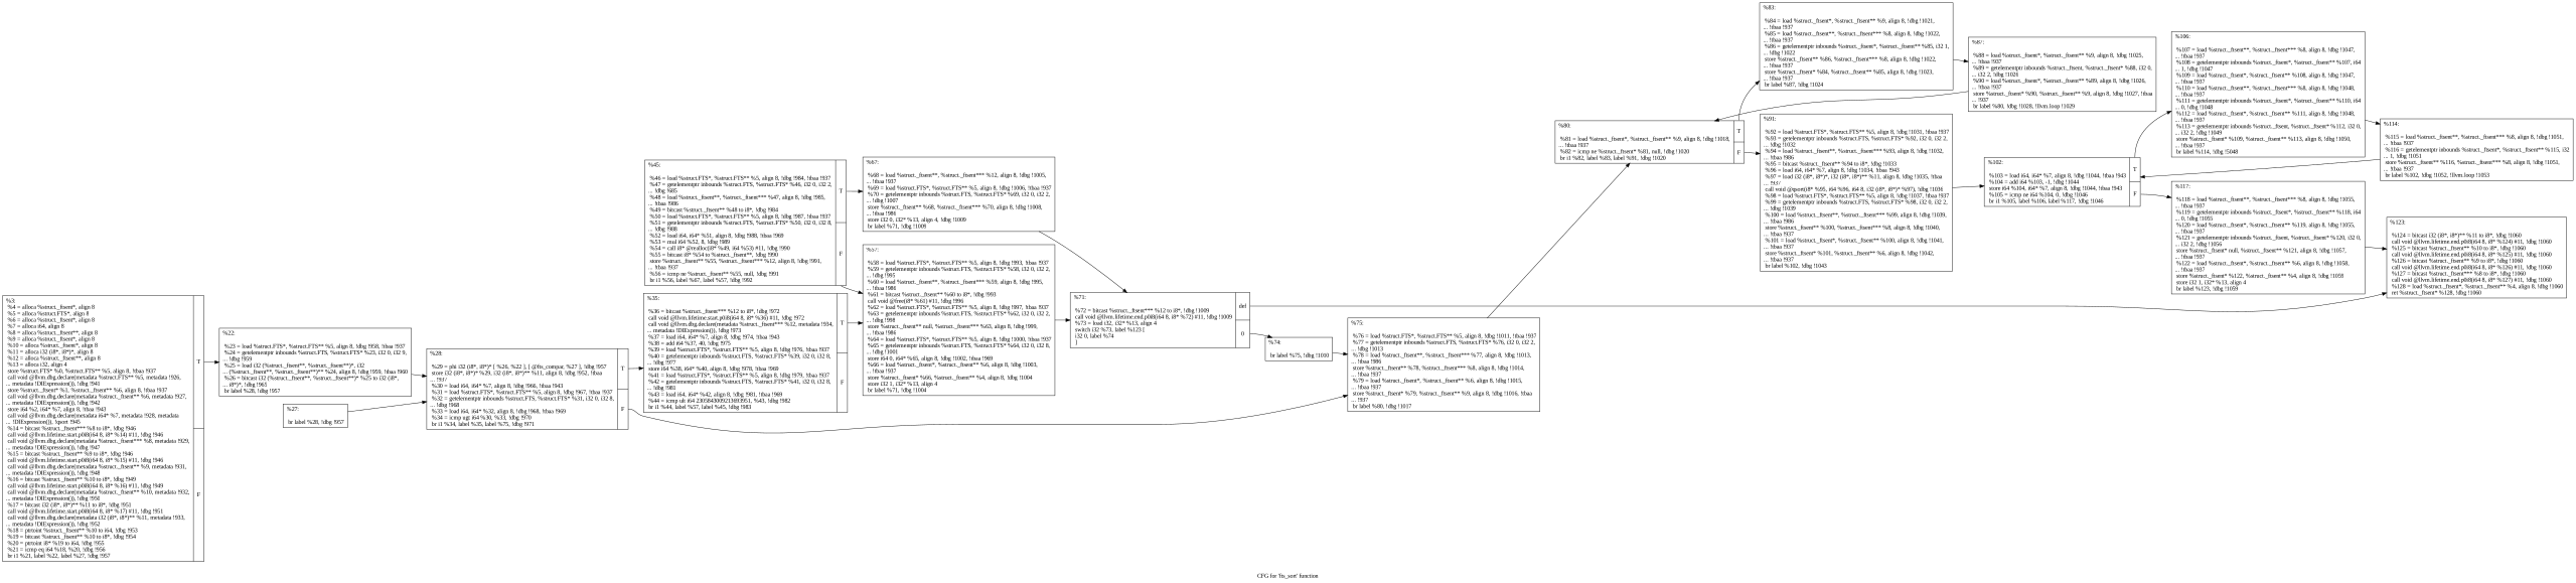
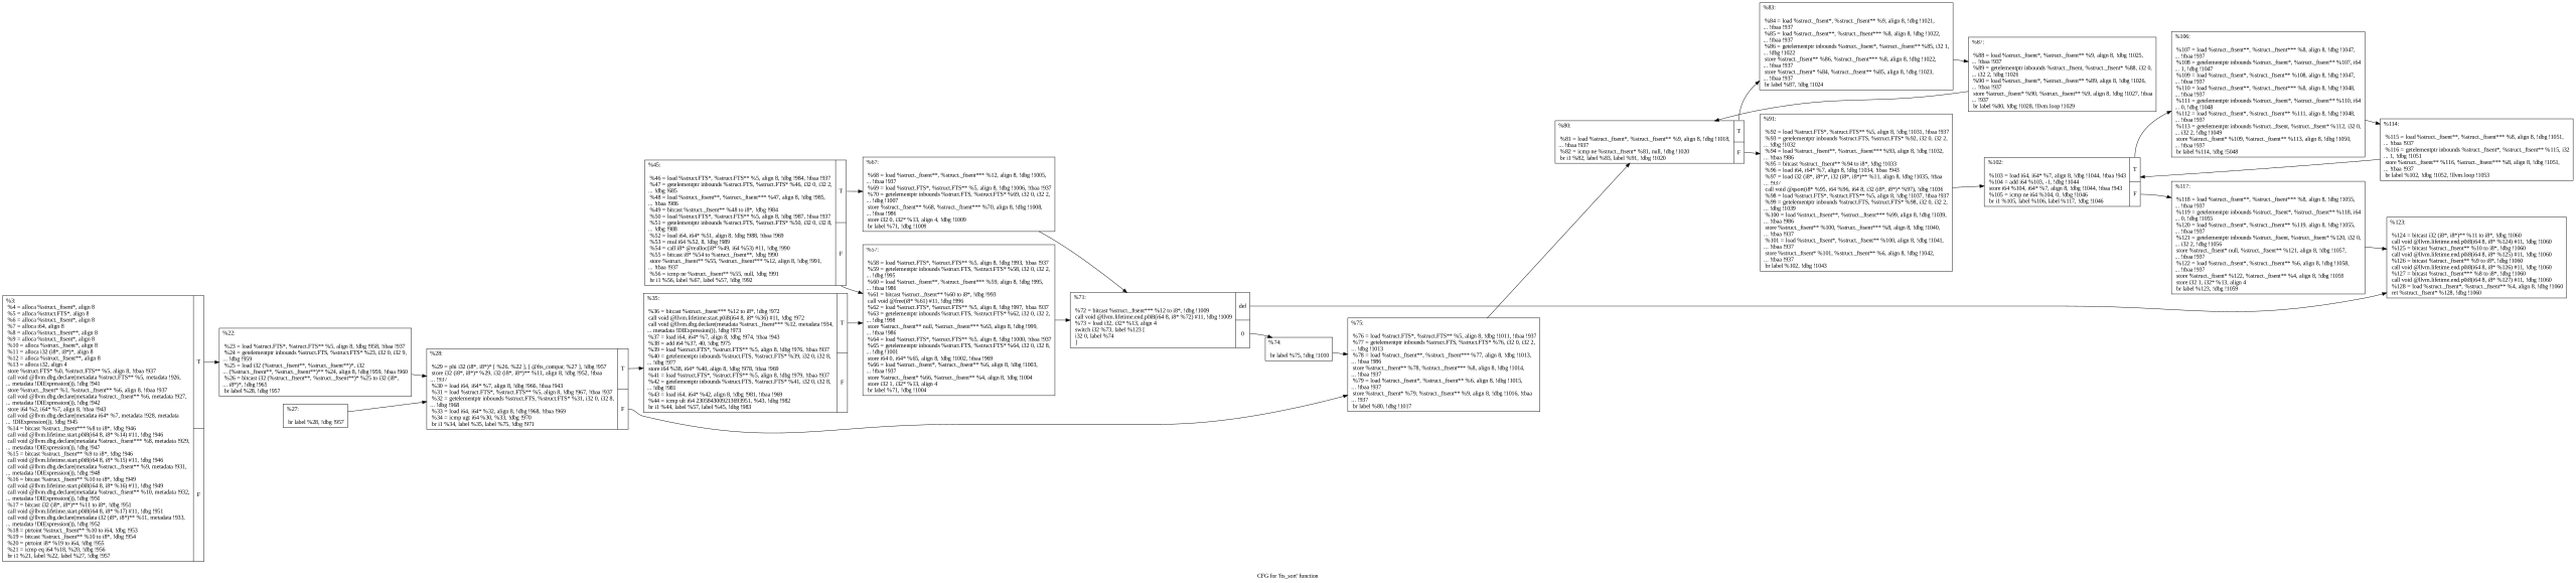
  digraph {
    fontname="Liberation Serif"
    label="CFG for 'fts_sort' function"
    rankdir=LR
    node [fontname="Liberation Serif" shape=record]
    edge [fontname="Liberation Serif"]
-   n1 [label="{%3:\l  %4 = alloca %struct._ftsent*, align 8\l  %5 = alloca %struct.FTS*, align 8\l  %6 = alloca %struct._ftsent*, align 8\l  %7 = alloca i64, align 8\l  %8 = alloca %struct._ftsent**, align 8\l  %9 = alloca %struct._ftsent*, align 8\l  %10 = alloca %struct._ftsent*, align 8\l  %11 = alloca i32 (i8*, i8*)*, align 8\l  %12 = alloca %struct._ftsent**, align 8\l  %13 = alloca i32, align 4\l  store %struct.FTS* %0, %struct.FTS** %5, align 8, !tbaa !937\l  call void @llvm.dbg.declare(metadata %struct.FTS** %5, metadata !926,\l... metadata !DIExpression()), !dbg !941\l  store %struct._ftsent* %1, %struct._ftsent** %6, align 8, !tbaa !937\l  call void @llvm.dbg.declare(metadata %struct._ftsent** %6, metadata !927,\l... metadata !DIExpression()), !dbg !942\l  store i64 %2, i64* %7, align 8, !tbaa !943\l  call void @llvm.dbg.declare(metadata i64* %7, metadata !928, metadata\l... !DIExpression()), !qsort !945\l  %14 = bitcast %struct._ftsent*** %8 to i8*, !dbg !946\l  call void @llvm.lifetime.start.p0i8(i64 8, i8* %14) #11, !dbg !946\l  call void @llvm.dbg.declare(metadata %struct._ftsent*** %8, metadata !929,\l... metadata !DIExpression()), !dbg !947\l  %15 = bitcast %struct._ftsent** %9 to i8*, !dbg !946\l  call void @llvm.lifetime.start.p0i8(i64 8, i8* %15) #11, !dbg !946\l  call void @llvm.dbg.declare(metadata %struct._ftsent** %9, metadata !931,\l... metadata !DIExpression()), !dbg !948\l  %16 = bitcast %struct._ftsent** %10 to i8*, !dbg !949\l  call void @llvm.lifetime.start.p0i8(i64 8, i8* %16) #11, !dbg !949\l  call void @llvm.dbg.declare(metadata %struct._ftsent** %10, metadata !932,\l... metadata !DIExpression()), !dbg !950\l  %17 = bitcast i32 (i8*, i8*)** %11 to i8*, !dbg !951\l  call void @llvm.lifetime.start.p0i8(i64 8, i8* %17) #11, !dbg !951\l  call void @llvm.dbg.declare(metadata i32 (i8*, i8*)** %11, metadata !933,\l... metadata !DIExpression()), !dbg !952\l  %18 = ptrtoint %struct._ftsent** %10 to i64, !dbg !953\l  %19 = bitcast %struct._ftsent** %10 to i8*, !dbg !954\l  %20 = ptrtoint i8* %19 to i64, !dbg !955\l  %21 = icmp eq i64 %18, %20, !dbg !956\l  br i1 %21, label %22, label %27, !dbg !957\l|{<s0>T|<s1>F}}"]
+   n1 [label="{%3:\l  %4 = alloca %struct._ftsent*, align 8\l  %5 = alloca %struct.FTS*, align 8\l  %6 = alloca %struct._ftsent*, align 8\l  %7 = alloca i64, align 8\l  %8 = alloca %struct._ftsent**, align 8\l  %9 = alloca %struct._ftsent*, align 8\l  %10 = alloca %struct._ftsent*, align 8\l  %11 = alloca i32 (i8*, i8*)*, align 8\l  %12 = alloca %struct._ftsent**, align 8\l  %13 = alloca i32, align 4\l  store %struct.FTS* %0, %struct.FTS** %5, align 8, !tbaa !937\l  call void @llvm.dbg.declare(metadata %struct.FTS** %5, metadata !926,\l... metadata !DIExpression()), !dbg !941\l  store %struct._ftsent* %1, %struct._ftsent** %6, align 8, !tbaa !937\l  call void @llvm.dbg.declare(metadata %struct._ftsent** %6, metadata !927,\l... metadata !DIExpression()), !dbg !942\l  store i64 %2, i64* %7, align 8, !tbaa !943\l  call void @llvm.dbg.declare(metadata i64* %7, metadata !928, metadata\l... !DIExpression()), !dbg !945\l  %14 = bitcast %struct._ftsent*** %8 to i8*, !dbg !946\l  call void @llvm.lifetime.start.p0i8(i64 8, i8* %14) #11, !dbg !946\l  call void @llvm.dbg.declare(metadata %struct._ftsent*** %8, metadata !929,\l... metadata !DIExpression()), !dbg !947\l  %15 = bitcast %struct._ftsent** %9 to i8*, !dbg !946\l  call void @llvm.lifetime.start.p0i8(i64 8, i8* %15) #11, !dbg !946\l  call void @llvm.dbg.declare(metadata %struct._ftsent** %9, metadata !931,\l... metadata !DIExpression()), !dbg !948\l  %16 = bitcast %struct._ftsent** %10 to i8*, !dbg !949\l  call void @llvm.lifetime.start.p0i8(i64 8, i8* %16) #11, !dbg !949\l  call void @llvm.dbg.declare(metadata %struct._ftsent** %10, metadata !932,\l... metadata !DIExpression()), !dbg !950\l  %17 = bitcast i32 (i8*, i8*)** %11 to i8*, !dbg !951\l  call void @llvm.lifetime.start.p0i8(i64 8, i8* %17) #11, !dbg !951\l  call void @llvm.dbg.declare(metadata i32 (i8*, i8*)** %11, metadata !933,\l... metadata !DIExpression()), !dbg !952\l  %18 = ptrtoint %struct._ftsent** %10 to i64, !dbg !953\l  %19 = bitcast %struct._ftsent** %10 to i8*, !dbg !954\l  %20 = ptrtoint i8* %19 to i64, !dbg !955\l  %21 = icmp eq i64 %18, %20, !dbg !956\l  br i1 %21, label %22, label %27, !dbg !957\l|{<s0>T|<s1>F}}"]
    n2 [label="{%22:\l\l  %23 = load %struct.FTS*, %struct.FTS** %5, align 8, !dbg !958, !tbaa !937\l  %24 = getelementptr inbounds %struct.FTS, %struct.FTS* %23, i32 0, i32 9,\l... !dbg !959\l  %25 = load i32 (%struct._ftsent**, %struct._ftsent**)*, i32\l... (%struct._ftsent**, %struct._ftsent**)** %24, align 8, !dbg !959, !tbaa !960\l  %26 = bitcast i32 (%struct._ftsent**, %struct._ftsent**)* %25 to i32 (i8*,\l... i8*)*, !dbg !965\l  br label %28, !dbg !957\l}"]
    n3 [label="{%28:\l\l  %29 = phi i32 (i8*, i8*)* [ %26, %22 ], [ @fts_compar, %27 ], !dbg !957\l  store i32 (i8*, i8*)* %29, i32 (i8*, i8*)** %11, align 8, !dbg !952, !tbaa\l... !937\l  %30 = load i64, i64* %7, align 8, !dbg !966, !tbaa !943\l  %31 = load %struct.FTS*, %struct.FTS** %5, align 8, !dbg !967, !tbaa !937\l  %32 = getelementptr inbounds %struct.FTS, %struct.FTS* %31, i32 0, i32 8,\l... !dbg !968\l  %33 = load i64, i64* %32, align 8, !dbg !968, !tbaa !969\l  %34 = icmp ugt i64 %30, %33, !dbg !970\l  br i1 %34, label %35, label %75, !dbg !971\l|{<s0>T|<s1>F}}"]
    n4 [label="{%27:\l\l  br label %28, !dbg !957\l}"]
    n5 [label="{%35:\l\l  %36 = bitcast %struct._ftsent*** %12 to i8*, !dbg !972\l  call void @llvm.lifetime.start.p0i8(i64 8, i8* %36) #11, !dbg !972\l  call void @llvm.dbg.declare(metadata %struct._ftsent*** %12, metadata !934,\l... metadata !DIExpression()), !dbg !973\l  %37 = load i64, i64* %7, align 8, !dbg !974, !tbaa !943\l  %38 = add i64 %37, 40, !dbg !975\l  %39 = load %struct.FTS*, %struct.FTS** %5, align 8, !dbg !976, !tbaa !937\l  %40 = getelementptr inbounds %struct.FTS, %struct.FTS* %39, i32 0, i32 8,\l... !dbg !977\l  store i64 %38, i64* %40, align 8, !dbg !978, !tbaa !969\l  %41 = load %struct.FTS*, %struct.FTS** %5, align 8, !dbg !979, !tbaa !937\l  %42 = getelementptr inbounds %struct.FTS, %struct.FTS* %41, i32 0, i32 8,\l... !dbg !981\l  %43 = load i64, i64* %42, align 8, !dbg !981, !tbaa !969\l  %44 = icmp ult i64 2305843009213693951, %43, !dbg !982\l  br i1 %44, label %57, label %45, !dbg !983\l|{<s0>T|<s1>F}}"]
    n6 [label="{%75:\l\l  %76 = load %struct.FTS*, %struct.FTS** %5, align 8, !dbg !1011, !tbaa !937\l  %77 = getelementptr inbounds %struct.FTS, %struct.FTS* %76, i32 0, i32 2,\l... !dbg !1013\l  %78 = load %struct._ftsent**, %struct._ftsent*** %77, align 8, !dbg !1013,\l... !tbaa !986\l  store %struct._ftsent** %78, %struct._ftsent*** %8, align 8, !dbg !1014,\l... !tbaa !937\l  %79 = load %struct._ftsent*, %struct._ftsent** %6, align 8, !dbg !1015,\l... !tbaa !937\l  store %struct._ftsent* %79, %struct._ftsent** %9, align 8, !dbg !1016, !tbaa\l... !937\l  br label %80, !dbg !1017\l}"]
    n7 [label="{%57:\l\l  %58 = load %struct.FTS*, %struct.FTS** %5, align 8, !dbg !993, !tbaa !937\l  %59 = getelementptr inbounds %struct.FTS, %struct.FTS* %58, i32 0, i32 2,\l... !dbg !995\l  %60 = load %struct._ftsent**, %struct._ftsent*** %59, align 8, !dbg !995,\l... !tbaa !986\l  %61 = bitcast %struct._ftsent** %60 to i8*, !dbg !993\l  call void @free(i8* %61) #11, !dbg !996\l  %62 = load %struct.FTS*, %struct.FTS** %5, align 8, !dbg !997, !tbaa !937\l  %63 = getelementptr inbounds %struct.FTS, %struct.FTS* %62, i32 0, i32 2,\l... !dbg !998\l  store %struct._ftsent** null, %struct._ftsent*** %63, align 8, !dbg !999,\l... !tbaa !986\l  %64 = load %struct.FTS*, %struct.FTS** %5, align 8, !dbg !1000, !tbaa !937\l  %65 = getelementptr inbounds %struct.FTS, %struct.FTS* %64, i32 0, i32 8,\l... !dbg !1001\l  store i64 0, i64* %65, align 8, !dbg !1002, !tbaa !969\l  %66 = load %struct._ftsent*, %struct._ftsent** %6, align 8, !dbg !1003,\l... !tbaa !937\l  store %struct._ftsent* %66, %struct._ftsent** %4, align 8, !dbg !1004\l  store i32 1, i32* %13, align 4\l  br label %71, !dbg !1004\l}"]
    n8 [label="{%80:\l\l  %81 = load %struct._ftsent*, %struct._ftsent** %9, align 8, !dbg !1018,\l... !tbaa !937\l  %82 = icmp ne %struct._ftsent* %81, null, !dbg !1020\l  br i1 %82, label %83, label %91, !dbg !1020\l|{<s0>T|<s1>F}}"]
    n9 [label="{%71:\l\l  %72 = bitcast %struct._ftsent*** %12 to i8*, !dbg !1009\l  call void @llvm.lifetime.end.p0i8(i64 8, i8* %72) #11, !dbg !1009\l  %73 = load i32, i32* %13, align 4\l  switch i32 %73, label %123 [\l    i32 0, label %74\l  ]\l|{<s0>def|<s1>0}}"]
    n10 [label="{%45:\l\l  %46 = load %struct.FTS*, %struct.FTS** %5, align 8, !dbg !984, !tbaa !937\l  %47 = getelementptr inbounds %struct.FTS, %struct.FTS* %46, i32 0, i32 2,\l... !dbg !685\l  %48 = load %struct._ftsent**, %struct._ftsent*** %47, align 8, !dbg !985,\l... !tbaa !986\l  %49 = bitcast %struct._ftsent** %48 to i8*, !dbg !984\l  %50 = load %struct.FTS*, %struct.FTS** %5, align 8, !dbg !987, !tbaa !937\l  %51 = getelementptr inbounds %struct.FTS, %struct.FTS* %50, i32 0, i32 8,\l... !dbg !988\l  %52 = load i64, i64* %51, align 8, !dbg !988, !tbaa !969\l  %53 = mul i64 %52, 8, !dbg !989\l  %54 = call i8* @realloc(i8* %49, i64 %53) #11, !dbg !990\l  %55 = bitcast i8* %54 to %struct._ftsent**, !dbg !990\l  store %struct._ftsent** %55, %struct._ftsent*** %12, align 8, !dbg !991,\l... !tbaa !937\l  %56 = icmp ne %struct._ftsent** %55, null, !dbg !991\l  br i1 %56, label %67, label %57, !dbg !992\l|{<s0>T|<s1>F}}"]
    n11 [label="{%67:\l\l  %68 = load %struct._ftsent**, %struct._ftsent*** %12, align 8, !dbg !1005,\l... !tbaa !937\l  %69 = load %struct.FTS*, %struct.FTS** %5, align 8, !dbg !1006, !tbaa !937\l  %70 = getelementptr inbounds %struct.FTS, %struct.FTS* %69, i32 0, i32 2,\l... !dbg !1007\l  store %struct._ftsent** %68, %struct._ftsent*** %70, align 8, !dbg !1008,\l... !tbaa !986\l  store i32 0, i32* %13, align 4, !dbg !1009\l  br label %71, !dbg !1009\l}"]
    n12 [label="{%83:\l\l  %84 = load %struct._ftsent*, %struct._ftsent** %9, align 8, !dbg !1021,\l... !tbaa !937\l  %85 = load %struct._ftsent**, %struct._ftsent*** %8, align 8, !dbg !1022,\l... !tbaa !937\l  %86 = getelementptr inbounds %struct._ftsent*, %struct._ftsent** %85, i32 1,\l... !dbg !1022\l  store %struct._ftsent** %86, %struct._ftsent*** %8, align 8, !dbg !1022,\l... !tbaa !937\l  store %struct._ftsent* %84, %struct._ftsent** %85, align 8, !dbg !1023,\l... !tbaa !937\l  br label %87, !dbg !1024\l}"]
    n13 [label="{%91:\l\l  %92 = load %struct.FTS*, %struct.FTS** %5, align 8, !dbg !1031, !tbaa !937\l  %93 = getelementptr inbounds %struct.FTS, %struct.FTS* %92, i32 0, i32 2,\l... !dbg !1032\l  %94 = load %struct._ftsent**, %struct._ftsent*** %93, align 8, !dbg !1032,\l... !tbaa !986\l  %95 = bitcast %struct._ftsent** %94 to i8*, !dbg !1033\l  %96 = load i64, i64* %7, align 8, !dbg !1034, !tbaa !943\l  %97 = load i32 (i8*, i8*)*, i32 (i8*, i8*)** %11, align 8, !dbg !1035, !tbaa\l... !937\l  call void @qsort(i8* %95, i64 %96, i64 8, i32 (i8*, i8*)* %97), !dbg !1036\l  %98 = load %struct.FTS*, %struct.FTS** %5, align 8, !dbg !1037, !tbaa !937\l  %99 = getelementptr inbounds %struct.FTS, %struct.FTS* %98, i32 0, i32 2,\l... !dbg !1039\l  %100 = load %struct._ftsent**, %struct._ftsent*** %99, align 8, !dbg !1039,\l... !tbaa !986\l  store %struct._ftsent** %100, %struct._ftsent*** %8, align 8, !dbg !1040,\l... !tbaa !937\l  %101 = load %struct._ftsent*, %struct._ftsent** %100, align 8, !dbg !1041,\l... !tbaa !937\l  store %struct._ftsent* %101, %struct._ftsent** %6, align 8, !dbg !1042,\l... !tbaa !937\l  br label %102, !dbg !1043\l}"]
    n14 [label="{%123:\l\l  %124 = bitcast i32 (i8*, i8*)** %11 to i8*, !dbg !1060\l  call void @llvm.lifetime.end.p0i8(i64 8, i8* %124) #11, !dbg !1060\l  %125 = bitcast %struct._ftsent** %10 to i8*, !dbg !1060\l  call void @llvm.lifetime.end.p0i8(i64 8, i8* %125) #11, !dbg !1060\l  %126 = bitcast %struct._ftsent** %9 to i8*, !dbg !1060\l  call void @llvm.lifetime.end.p0i8(i64 8, i8* %126) #11, !dbg !1060\l  %127 = bitcast %struct._ftsent*** %8 to i8*, !dbg !1060\l  call void @llvm.lifetime.end.p0i8(i64 8, i8* %127) #11, !dbg !1060\l  %128 = load %struct._ftsent*, %struct._ftsent** %4, align 8, !dbg !1060\l  ret %struct._ftsent* %128, !dbg !1060\l}"]
    n15 [label="{%74:\l\l  br label %75, !dbg !1010\l}"]
    n16 [label="{%87:\l\l  %88 = load %struct._ftsent*, %struct._ftsent** %9, align 8, !dbg !1025,\l... !tbaa !937\l  %89 = getelementptr inbounds %struct._ftsent, %struct._ftsent* %88, i32 0,\l... i32 2, !dbg !1026\l  %90 = load %struct._ftsent*, %struct._ftsent** %89, align 8, !dbg !1026,\l... !tbaa !937\l  store %struct._ftsent* %90, %struct._ftsent** %9, align 8, !dbg !1027, !tbaa\l... !937\l  br label %80, !dbg !1028, !llvm.loop !1029\l}"]
    n17 [label="{%102:\l\l  %103 = load i64, i64* %7, align 8, !dbg !1044, !tbaa !943\l  %104 = add i64 %103, -1, !dbg !1044\l  store i64 %104, i64* %7, align 8, !dbg !1044, !tbaa !943\l  %105 = icmp ne i64 %104, 0, !dbg !1046\l  br i1 %105, label %106, label %117, !dbg !1046\l|{<s0>T|<s1>F}}"]
    n18 [label="{%106:\l\l  %107 = load %struct._ftsent**, %struct._ftsent*** %8, align 8, !dbg !1047,\l... !tbaa !937\l  %108 = getelementptr inbounds %struct._ftsent*, %struct._ftsent** %107, i64\l... 1, !dbg !1047\l  %109 = load %struct._ftsent*, %struct._ftsent** %108, align 8, !dbg !1047,\l... !tbaa !937\l  %110 = load %struct._ftsent**, %struct._ftsent*** %8, align 8, !dbg !1048,\l... !tbaa !937\l  %111 = getelementptr inbounds %struct._ftsent*, %struct._ftsent** %110, i64\l... 0, !dbg !1048\l  %112 = load %struct._ftsent*, %struct._ftsent** %111, align 8, !dbg !1048,\l... !tbaa !937\l  %113 = getelementptr inbounds %struct._ftsent, %struct._ftsent* %112, i32 0,\l... i32 2, !dbg !1049\l  store %struct._ftsent* %109, %struct._ftsent** %113, align 8, !dbg !1050,\l... !tbaa !937\l  br label %114, !dbg !5048\l}"]
    n19 [label="{%117:\l\l  %118 = load %struct._ftsent**, %struct._ftsent*** %8, align 8, !dbg !1055,\l... !tbaa !937\l  %119 = getelementptr inbounds %struct._ftsent*, %struct._ftsent** %118, i64\l... 0, !dbg !1055\l  %120 = load %struct._ftsent*, %struct._ftsent** %119, align 8, !dbg !1055,\l... !tbaa !937\l  %121 = getelementptr inbounds %struct._ftsent, %struct._ftsent* %120, i32 0,\l... i32 2, !dbg !1056\l  store %struct._ftsent* null, %struct._ftsent** %121, align 8, !dbg !1057,\l... !tbaa !937\l  %122 = load %struct._ftsent*, %struct._ftsent** %6, align 8, !dbg !1058,\l... !tbaa !937\l  store %struct._ftsent* %122, %struct._ftsent** %4, align 8, !dbg !1059\l  store i32 1, i32* %13, align 4\l  br label %123, !dbg !1059\l}"]
    n20 [label="{%114:\l\l  %115 = load %struct._ftsent**, %struct._ftsent*** %8, align 8, !dbg !1051,\l... !tbaa !937\l  %116 = getelementptr inbounds %struct._ftsent*, %struct._ftsent** %115, i32\l... 1, !dbg !1051\l  store %struct._ftsent** %116, %struct._ftsent*** %8, align 8, !dbg !1051,\l... !tbaa !937\l  br label %102, !dbg !1052, !llvm.loop !1053\l}"]
    n1 -> n2 [tailport=s0]
    n2 -> n3
    n3 -> n5 [tailport=s0]
    n3 -> n6 [tailport=s1]
    n4 -> n3
    n5 -> n7 [tailport=s0]
    n6 -> n8
    n7 -> n9
    n8 -> n12 [tailport=s0]
    n8 -> n13 [tailport=s1]
    n9 -> n14 [tailport=s0]
    n9 -> n15 [tailport=s1]
    n10 -> n7 [tailport=s1]
    n10 -> n11 [tailport=s0]
    n11 -> n9
    n12 -> n16
    n13 -> n17
    n15 -> n6
    n16 -> n8
    n17 -> n18 [tailport=s0]
    n17 -> n19 [tailport=s1]
    n18 -> n20
    n19 -> n14
    n20 -> n17
  }
